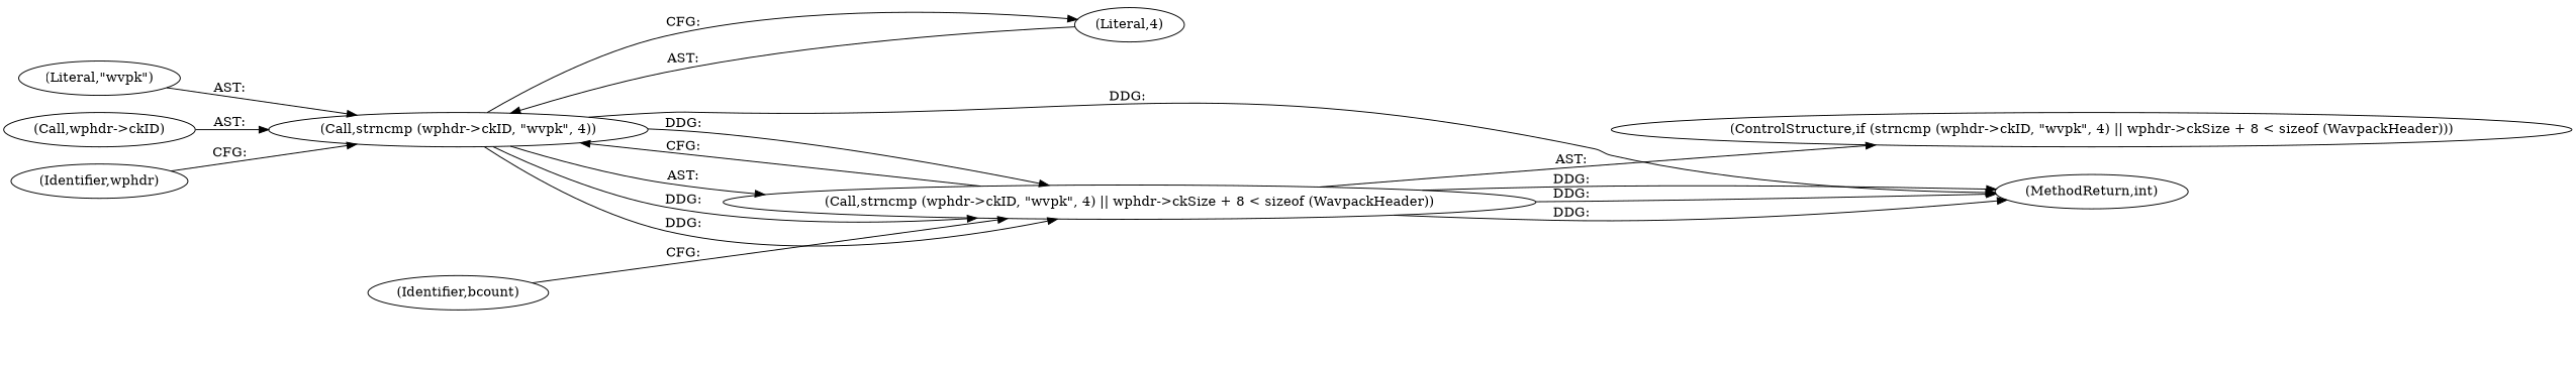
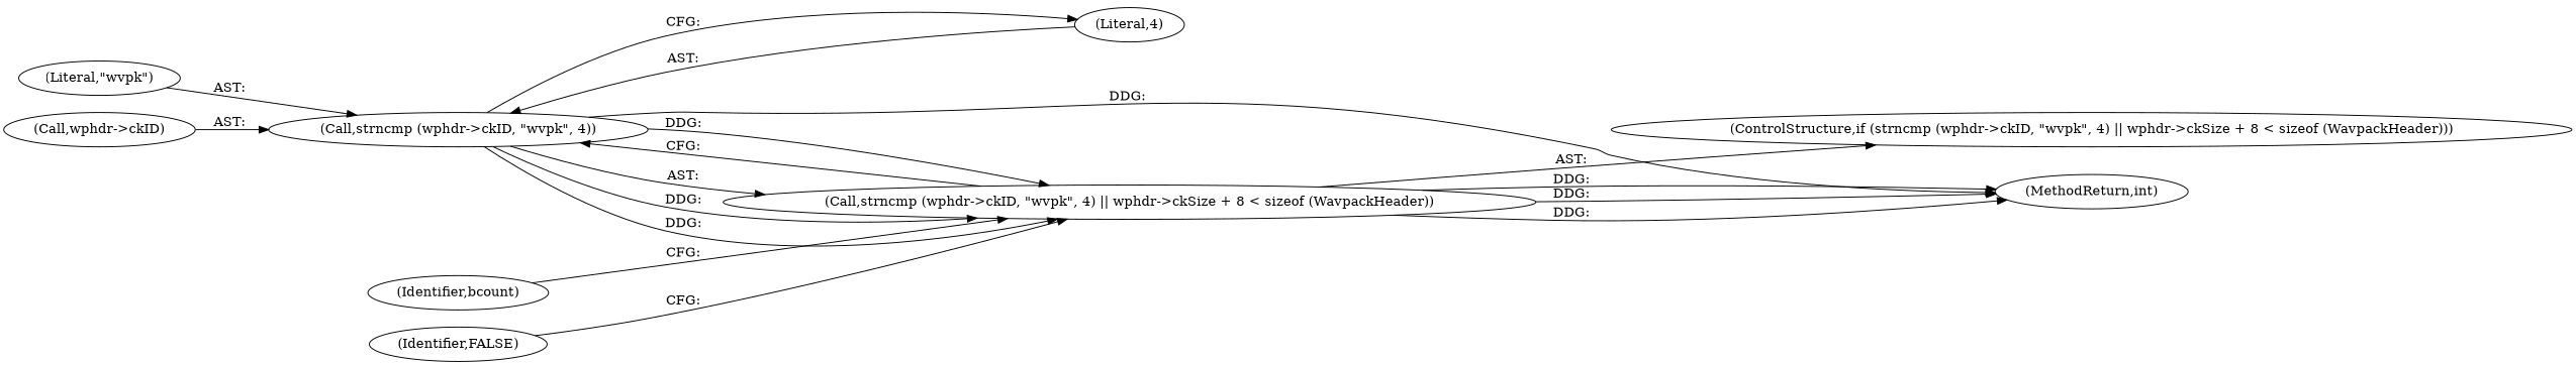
  digraph {
    rankdir=LR
    n1 [label="(Call,strncmp (wphdr->ckID, \"wvpk\", 4))"]
    n2 [label="(Call,strncmp (wphdr->ckID, \"wvpk\", 4) || wphdr->ckSize + 8 < sizeof (WavpackHeader))"]
    n3 [label="(Literal,4)"]
    n4 [label="(MethodReturn,int)"]
    n5 [label="(ControlStructure,if (strncmp (wphdr->ckID, \"wvpk\", 4) || wphdr->ckSize + 8 < sizeof (WavpackHeader)))"]
    n6 [label="(Literal,\"wvpk\")"]
    n7 [label="(Call,wphdr->ckID)"]
    n8 [label="(Identifier,bcount)"]
-   n9 [label="(Identifier,wphdr)"]
+   n10 [label="(Identifier,FALSE)"]
    n1 -> n2 [label="AST: "]
    n1 -> n2 [label="DDG: "]
    n1 -> n2 [label="DDG: "]
    n1 -> n2 [label="DDG: "]
    n1 -> n3 [label="CFG: "]
    n1 -> n4 [label="DDG: "]
    n2 -> n1 [label="CFG: "]
    n2 -> n4 [label="DDG: "]
    n2 -> n4 [label="DDG: "]
    n2 -> n4 [label="DDG: "]
    n2 -> n5 [label="AST: "]
    n3 -> n1 [label="AST: "]
    n6 -> n1 [label="AST: "]
    n7 -> n1 [label="AST: "]
    n8 -> n2 [label="CFG: "]
-   n9 -> n1 [label="CFG: "]
+   n10 -> n2 [label="CFG: "]
  }
